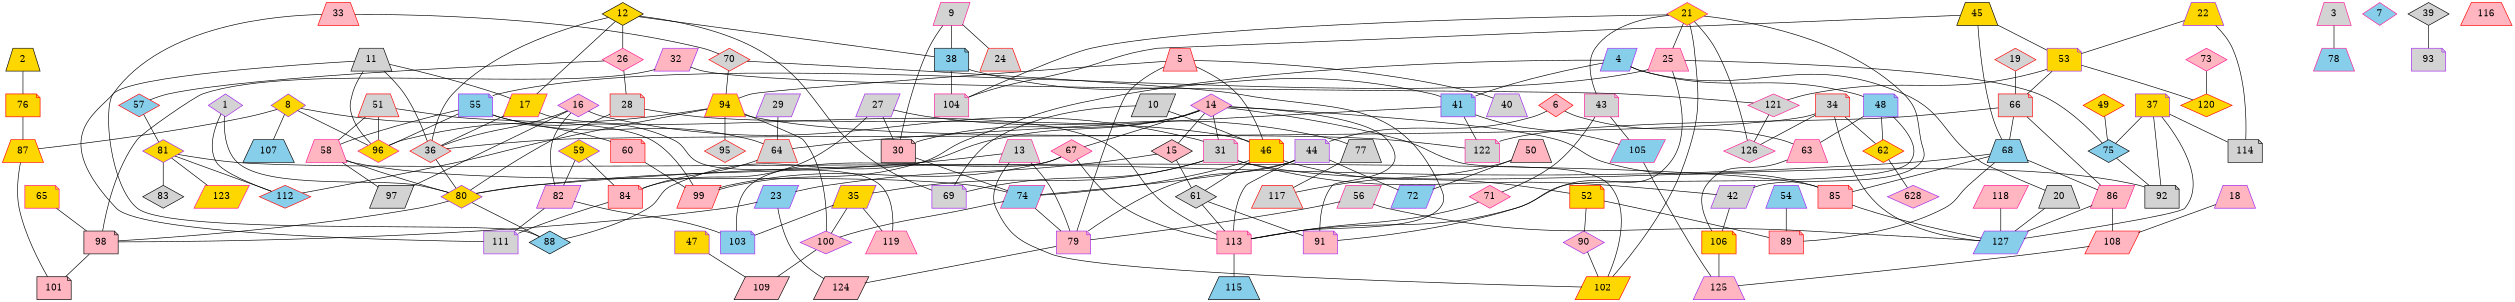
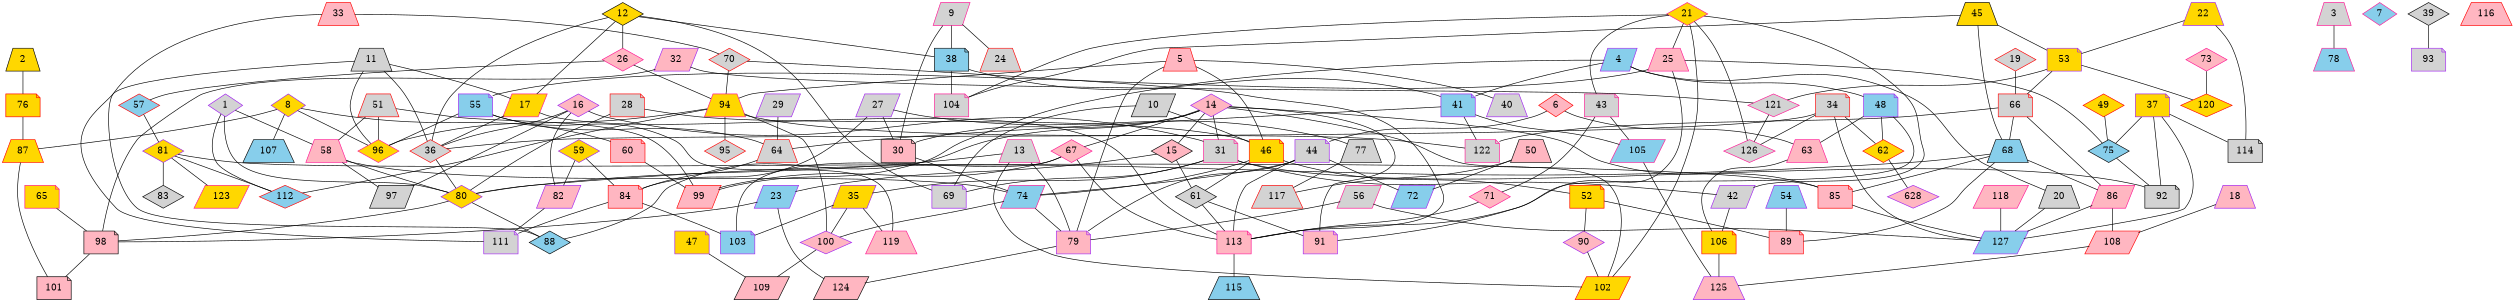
  graph {
    node [color=purple fillcolor=lightgrey shape=diamond style=filled]
    80 [fillcolor=gold]
    1
    112 [color=red fillcolor=skyblue]
    88 [color=black fillcolor=skyblue]
    98 [color=black fillcolor=lightpink shape=note]
    2 [color=black fillcolor=gold shape=trapezium]
    76 [color=red fillcolor=gold shape=note]
    87 [color=red fillcolor=gold shape=trapezium]
    3 [color=deeppink shape=trapezium]
    78 [color=deeppink fillcolor=skyblue shape=trapezium]
    4 [fillcolor=skyblue shape=parallelogram]
    20 [color=black shape=trapezium]
    41 [fillcolor=skyblue shape=note]
    48 [fillcolor=skyblue shape=note]
    99 [color=red fillcolor=lightpink shape=parallelogram]
    127 [fillcolor=skyblue shape=parallelogram]
    64 [color=red shape=trapezium]
    105 [color=deeppink fillcolor=skyblue shape=parallelogram]
    122 [color=deeppink shape=note]
    63 [color=deeppink fillcolor=lightpink shape=trapezium]
    113 [color=deeppink fillcolor=lightpink shape=note]
    62 [color=red fillcolor=gold]
    5 [color=red fillcolor=lightpink shape=trapezium]
    40 [shape=trapezium]
    46 [color=red fillcolor=gold shape=note]
    79 [fillcolor=lightpink shape=note]
    94 [color=deeppink fillcolor=gold shape=trapezium]
    61 [color=black]
    74 [color=deeppink fillcolor=skyblue shape=parallelogram]
    52 [color=red fillcolor=gold shape=note]
    124 [color=black fillcolor=lightpink shape=parallelogram]
    96 [color=deeppink fillcolor=gold]
    100 [fillcolor=lightpink]
    95 [color=red]
    6 [color=red fillcolor=lightpink]
    44 [shape=note]
    72 [fillcolor=skyblue shape=parallelogram]
    106 [color=red fillcolor=gold shape=note]
    7 [color=deeppink fillcolor=skyblue]
    8 [fillcolor=gold]
    60 [color=red fillcolor=lightpink shape=note]
    107 [color=black fillcolor=skyblue shape=trapezium]
    101 [color=black fillcolor=lightpink shape=note]
    9 [color=deeppink shape=parallelogram]
    24 [color=red shape=trapezium]
    30 [color=black fillcolor=lightpink shape=note]
    38 [color=black fillcolor=skyblue shape=note]
    104 [color=deeppink shape=note]
    10 [color=black shape=parallelogram]
    69 [shape=note]
    11 [color=black shape=trapezium]
    17 [color=deeppink fillcolor=gold shape=parallelogram]
    36 [color=red]
    111 [shape=note]
    12 [color=black fillcolor=gold]
    26 [color=deeppink fillcolor=lightpink]
    28 [color=red shape=note]
    57 [color=red fillcolor=skyblue]
    13 [color=deeppink shape=trapezium]
    102 [color=red fillcolor=gold shape=parallelogram]
    14 [fillcolor=lightpink]
    15 [color=black fillcolor=lightpink]
    31 [color=deeppink shape=note]
    67 [color=deeppink fillcolor=lightpink]
    85 [color=red fillcolor=lightpink shape=note]
    91 [fillcolor=lightpink shape=note]
    23 [fillcolor=skyblue shape=parallelogram]
    42 [shape=parallelogram]
    35 [fillcolor=gold shape=parallelogram]
    92 [color=black shape=note]
    103 [fillcolor=skyblue shape=note]
    16 [fillcolor=lightpink]
    82 [fillcolor=lightpink shape=parallelogram]
    97 [color=black shape=parallelogram]
    115 [color=black fillcolor=skyblue shape=trapezium]
    18 [fillcolor=lightpink shape=trapezium]
    108 [color=red fillcolor=lightpink shape=parallelogram]
    125 [fillcolor=lightpink shape=trapezium]
    19 [color=red]
    66 [color=red shape=note]
    68 [color=black fillcolor=skyblue shape=trapezium]
    86 [color=deeppink fillcolor=lightpink shape=parallelogram]
    21 [color=deeppink fillcolor=gold]
    25 [color=deeppink fillcolor=lightpink shape=trapezium]
    43 [color=deeppink shape=note]
    126 [color=deeppink]
    55 [fillcolor=skyblue shape=note]
    75 [color=black fillcolor=skyblue]
    71 [color=deeppink fillcolor=lightpink]
    22 [fillcolor=gold shape=trapezium]
    53 [fillcolor=gold shape=note]
    114 [color=black shape=note]
    121 [color=deeppink]
    120 [color=red fillcolor=gold]
    119 [color=deeppink fillcolor=lightpink shape=trapezium]
    58 [color=deeppink fillcolor=lightpink shape=trapezium]
    81 [fillcolor=gold]
    27 [shape=parallelogram]
    77 [color=black shape=trapezium]
    84 [color=red fillcolor=lightpink shape=note]
    117 [color=red shape=trapezium]
    29 [shape=parallelogram]
    32 [fillcolor=lightpink shape=parallelogram]
    33 [color=red fillcolor=lightpink shape=trapezium]
    70 [color=red]
    34 [color=red shape=note]
    n107 [fillcolor=lightpink label=628]
    109 [color=black fillcolor=lightpink shape=parallelogram]
    37 [fillcolor=gold shape=note]
    39 [color=black]
    93 [shape=note]
    45 [color=black fillcolor=gold shape=trapezium]
    89 [color=red fillcolor=lightpink shape=note]
    90 [fillcolor=lightpink]
    47 [fillcolor=gold shape=note]
    49 [color=red fillcolor=gold]
    50 [color=black fillcolor=lightpink shape=trapezium]
    51 [color=red shape=trapezium]
    54 [fillcolor=skyblue shape=trapezium]
    56 [color=deeppink shape=parallelogram]
    83 [color=black]
    123 [color=deeppink fillcolor=gold shape=parallelogram]
    59 [fillcolor=gold]
    65 [color=deeppink fillcolor=gold shape=note]
    73 [color=deeppink fillcolor=lightpink]
    116 [color=red fillcolor=lightpink shape=trapezium]
    118 [color=deeppink fillcolor=lightpink shape=parallelogram]
    80 -- 88
    80 -- 98
    1 -- 80
    1 -- 112
    98 -- 101
    2 -- 76
    76 -- 87
    87 -- 101
    3 -- 78
    4 -- 20
    4 -- 41
    4 -- 48
    4 -- 99
    20 -- 127
    41 -- 64
    41 -- 105
    41 -- 122
    48 -- 63
    48 -- 113
    48 -- 62
    64 -- 84
    105 -- 125
    63 -- 106
    113 -- 115
    62 -- n107
    5 -- 40
    5 -- 46
    5 -- 79
    5 -- 94
    46 -- 61
    46 -- 74
    46 -- 52
    79 -- 124
    94 -- 112
    94 -- 122
    94 -- 96
    94 -- 100
    94 -- 95
    61 -- 113
    61 -- 91
    74 -- 79
    74 -- 100
    52 -- 89
    52 -- 90
    100 -- 109
    6 -- 63
    6 -- 44
    44 -- 113
    44 -- 79
    44 -- 74
    44 -- 72
    106 -- 125
    8 -- 87
    8 -- 96
    8 -- 60
    8 -- 107
    60 -- 99
    9 -- 24
    9 -- 30
    9 -- 38
    30 -- 74
    38 -- 41
    38 -- 104
    10 -- 46
    10 -- 69
    11 -- 96
    11 -- 17
    11 -- 36
    11 -- 111
    17 -- 113
    17 -- 36
    36 -- 80
    12 -- 38
    12 -- 69
    12 -- 17
    12 -- 36
    12 -- 26
-   26 -- 28
+   26 -- 94
    26 -- 57
    28 -- 80
    28 -- 46
    57 -- 81
    13 -- 80
    13 -- 79
    13 -- 102
    14 -- 88
    14 -- 30
    14 -- 102
    14 -- 15
    14 -- 31
    14 -- 67
    14 -- 85
    14 -- 91
    15 -- 61
    15 -- 23
    31 -- 69
    31 -- 42
    31 -- 35
    31 -- 92
    67 -- 99
    67 -- 113
    67 -- 103
    85 -- 127
    23 -- 98
    23 -- 124
    42 -- 106
    35 -- 100
    35 -- 103
    35 -- 119
    16 -- 36
    16 -- 31
    16 -- 82
    16 -- 97
    82 -- 111
    18 -- 108
    108 -- 125
    19 -- 66
    66 -- 122
    66 -- 68
    66 -- 86
    68 -- 80
    68 -- 85
    68 -- 86
    68 -- 89
    86 -- 127
    86 -- 108
    21 -- 104
    21 -- 102
    21 -- 42
    21 -- 25
    21 -- 43
    21 -- 126
    25 -- 91
    25 -- 55
    25 -- 75
    43 -- 105
    43 -- 71
    55 -- 64
    55 -- 96
    55 -- 119
-   55 -- 58
+   1 -- 58
    75 -- 92
    71 -- 113
    22 -- 53
    22 -- 114
    53 -- 66
    53 -- 121
    53 -- 120
    121 -- 126
    58 -- 80
    58 -- 74
    58 -- 97
    81 -- 112
    81 -- 85
    81 -- 83
    81 -- 123
    27 -- 30
    27 -- 77
    27 -- 84
    77 -- 117
    84 -- 111
-   82 -- 103
+   84 -- 103
    29 -- 64
    32 -- 98
    32 -- 121
    33 -- 88
    33 -- 70
    70 -- 113
    70 -- 94
    34 -- 127
    34 -- 62
    34 -- 36
    34 -- 126
    37 -- 127
    37 -- 92
    37 -- 75
    37 -- 114
    39 -- 93
    45 -- 104
    45 -- 68
    45 -- 53
    90 -- 102
    47 -- 109
    49 -- 75
    50 -- 72
    50 -- 117
    51 -- 99
    51 -- 96
    51 -- 58
    54 -- 89
    56 -- 127
    56 -- 79
    59 -- 82
    59 -- 84
    65 -- 98
    73 -- 120
    118 -- 127
  }
